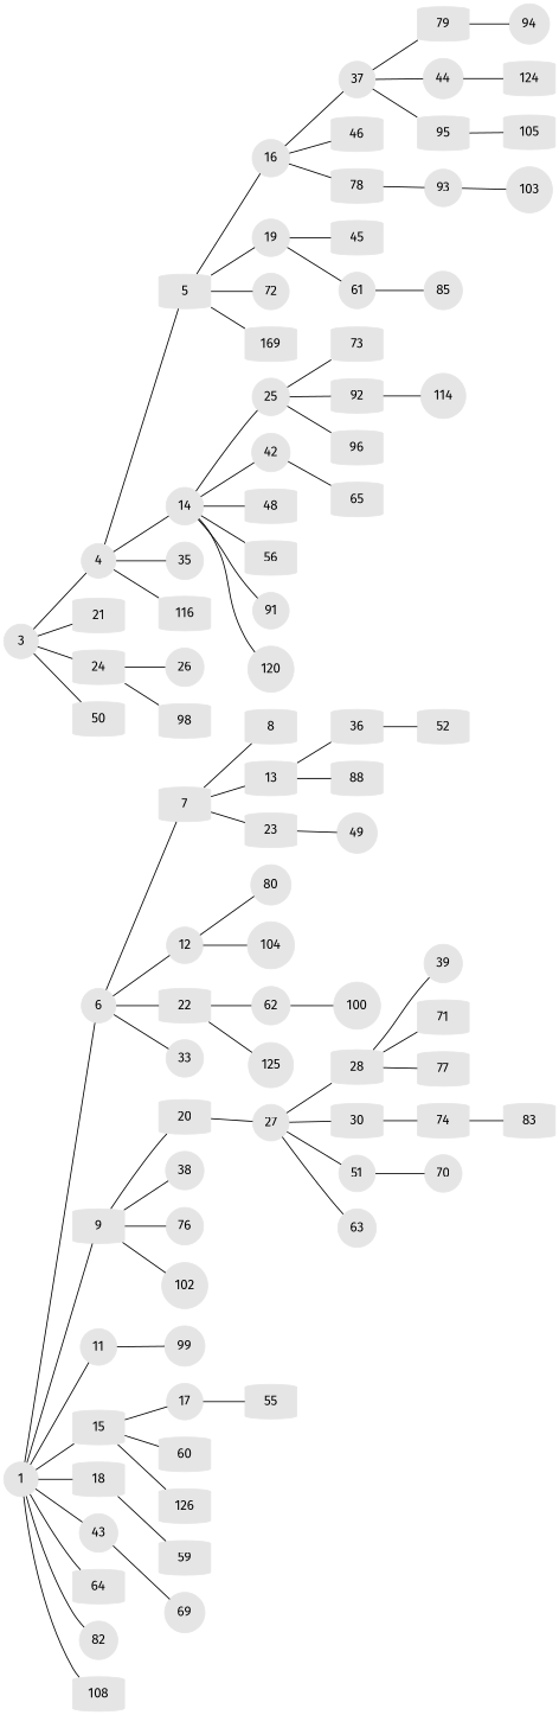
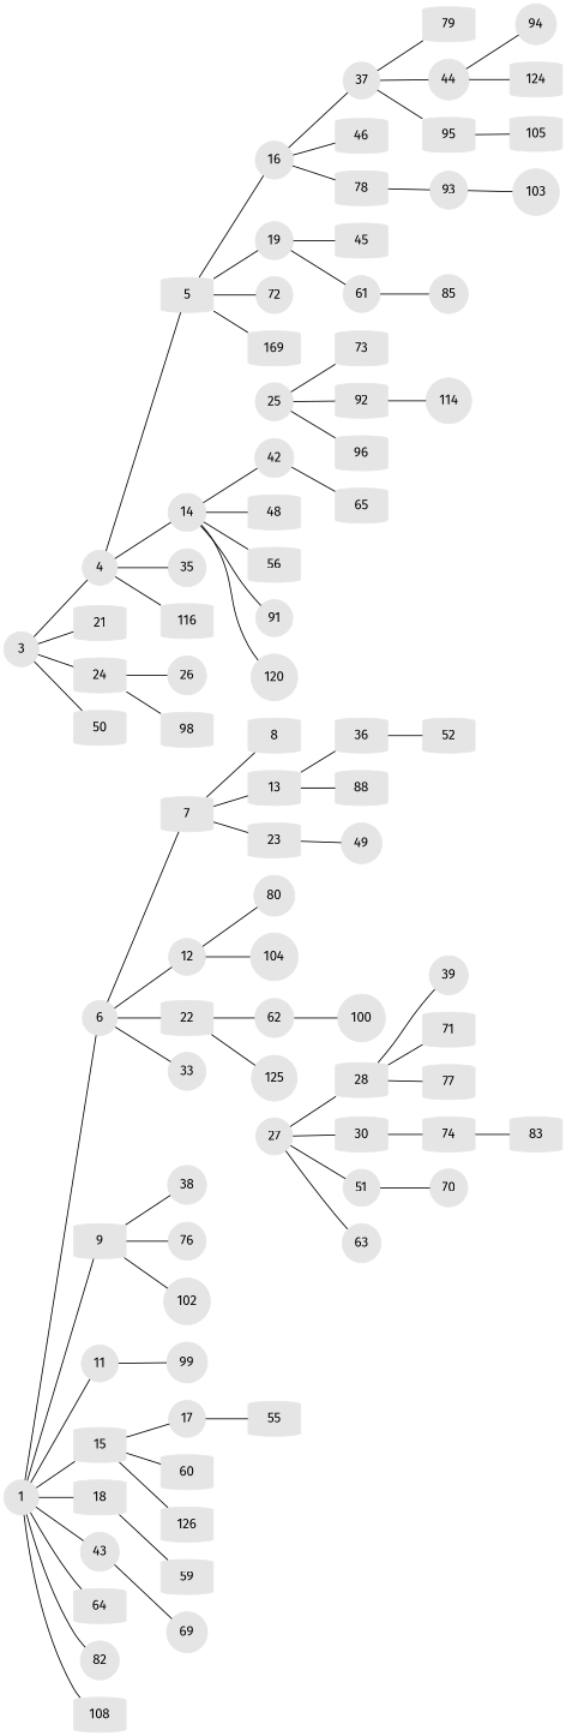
  graph {
    fontname="Fira Sans"
    rankdir=LR
    node [color=gray90 fontname="Fira Sans" shape=circle style=filled]
    edge [fontname="Fira Sans"]
    1 [super="+2"]
    6
    9 [shape=cylinder super="+31"]
    11
    15 [shape=cylinder]
    18 [shape=cylinder super="+53"]
    43
    64 [shape=cylinder]
    82
    108 [shape=cylinder super="+110"]
    3
    4
    21 [shape=cylinder]
    24 [shape=cylinder]
    50 [shape=cylinder]
    7 [shape=cylinder]
    12
    22 [shape=cylinder]
    33
-   20 [shape=cylinder]
    38
    76
    102
    99
    17
    60 [shape=cylinder]
    126 [shape=cylinder]
    59 [shape=cylinder super="+75"]
    69
    5 [shape=cylinder]
    14 [super="+16"]
    35
    116 [shape=cylinder]
    26 [super="+41"]
    98 [shape=cylinder]
    n36 [label=16]
    19
    72
    n39 [label=169 shape=cylinder]
    25 [super="+40"]
    42
    48 [shape=cylinder super="+117"]
    56 [shape=cylinder]
    91
    120
    37 [super="+58"]
    46 [shape=cylinder super="+127"]
    78 [shape=cylinder]
    45 [shape=cylinder super="+123"]
    61 [super="+68"]
    8 [shape=cylinder]
    13 [shape=cylinder]
    23 [shape=cylinder]
    80
    104 [super="+122"]
    62 [super="+89"]
    125
    36 [shape=cylinder]
    88 [shape=cylinder]
    49
    27 [super="+29"]
    44 [super="+66"]
    79 [shape=cylinder super="+101"]
    95 [shape=cylinder]
    93
    52 [shape=cylinder]
    73 [shape=cylinder]
    92 [shape=cylinder]
    96 [shape=cylinder]
    65 [shape=cylinder]
    55 [shape=cylinder super="+67"]
    85
    28 [shape=cylinder super="+106+81+54+47"]
    30 [shape=cylinder super="+34+87"]
    51
    63 [super="+109"]
    100
    114
    39
    71 [shape=cylinder]
    77 [shape=cylinder super="+112"]
    74 [shape=cylinder]
    70
    83 [shape=cylinder]
    94
    124 [shape=cylinder]
    105 [shape=cylinder]
    103
    1 -- 6
    1 -- 9
    1 -- 11
    1 -- 15
    1 -- 18
    1 -- 43
    1 -- 64
    1 -- 82
    1 -- 108
    6 -- 7
    6 -- 12
    6 -- 22
    6 -- 33
-   9 -- 20
    9 -- 38
    9 -- 76
    9 -- 102
    11 -- 99
    15 -- 17
    15 -- 60
    15 -- 126
    18 -- 59
    43 -- 69
    3 -- 4
    3 -- 21
    3 -- 24
    3 -- 50
    4 -- 5
    4 -- 14
    4 -- 35
    4 -- 116
    24 -- 26
    24 -- 98
    7 -- 8
    7 -- 13
    7 -- 23
    12 -- 80
    12 -- 104
    22 -- 62
    22 -- 125
-   20 -- 27
    17 -- 55
    5 -- n36
    5 -- 19
    5 -- 72
    5 -- n39
-   14 -- 25
    14 -- 42
    14 -- 48
    14 -- 56
    14 -- 91
    14 -- 120
    n36 -- 37
    n36 -- 46
    n36 -- 78
    19 -- 45
    19 -- 61
    25 -- 73
    25 -- 92
    25 -- 96
    42 -- 65
    37 -- 44
    37 -- 79
    37 -- 95
    78 -- 93
    61 -- 85
    13 -- 36
    13 -- 88
    23 -- 49
    62 -- 100
    36 -- 52
    27 -- 28
    27 -- 30
    27 -- 51
    27 -- 63
-   79 -- 94
+   44 -- 94
    44 -- 124
    95 -- 105
    93 -- 103
    92 -- 114
    28 -- 39
    28 -- 71
    28 -- 77
    30 -- 74
    51 -- 70
    74 -- 83
  }
